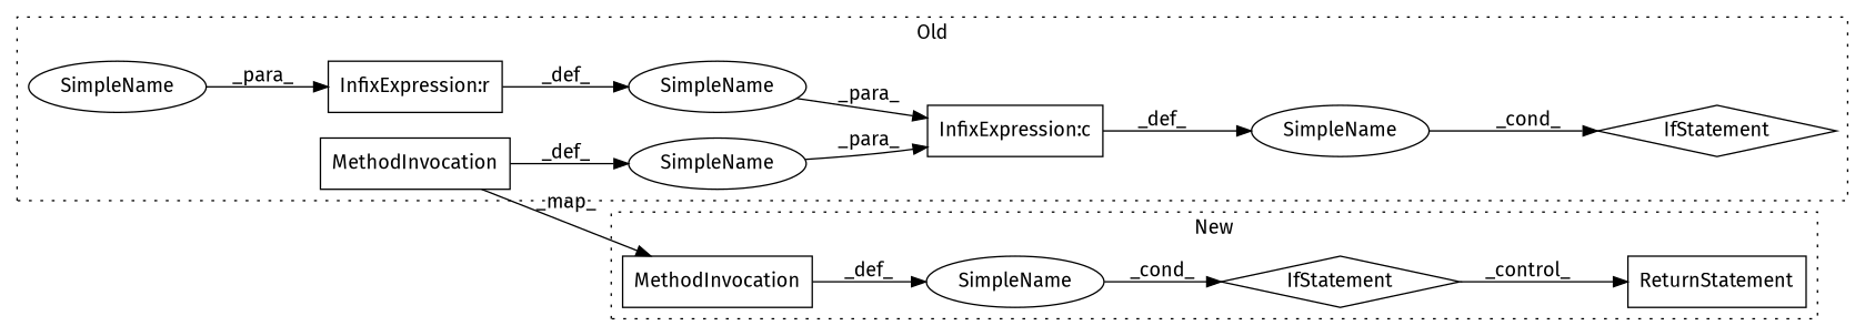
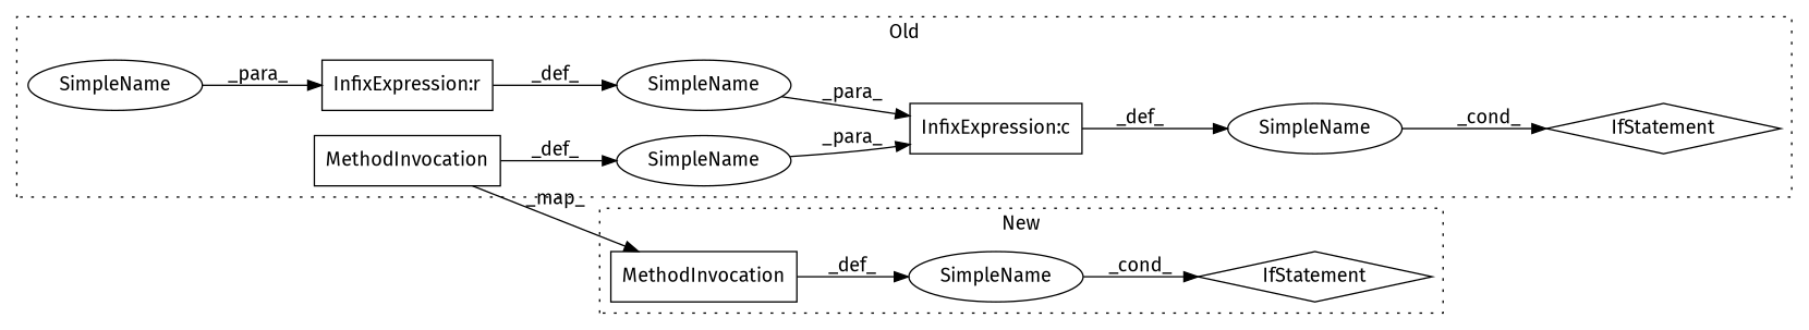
  digraph {
    rankdir=LR
    fontname="Fira Sans"
    node [a=42 shape=box fontname="Fira Sans"]
    edge [fontname="Fira Sans"]
    n1 [a=25 l="4,2" label=IfStatement s="4149,4215" shape=diamond]
    n2 [a=32 l="11,1" label=MethodInvocation s="4153,4181"]
    n3 [label=SimpleName shape=ellipse]
    n4 [l=4 label=SimpleName s=4210 shape=ellipse]
    n5 [label=SimpleName shape=ellipse]
    n6 [label=SimpleName shape=ellipse]
    n7 [a=27 l=4 label="InfixExpression:c" s=4182]
    n8 [a=27 l=4 label="InfixExpression:r" s=4206]
    n9 [a=25 l="4,2" label=IfStatement s="4149,4182" shape=diamond]
    n10 [a=32 l="11,1" label=MethodInvocation s="4153,4181"]
-   n11 [a=41 l=7 label=ReturnStatement s=4276]
    n12 [label=SimpleName shape=ellipse]
    subgraph cluster_1 {
      label=Old
      style=dotted
      n1
      n2
      n3
      n4
      n5
      n6
      n7
      n8
    }
    subgraph cluster_2 {
      label=New
      style=dotted
      n9
      n10
-     n11
      n12
    }
    n2 -> n6 [label=_def_]
    n2 -> n10 [label=_map_]
    n3 -> n1 [label=_cond_]
    n4 -> n8 [label=_para_]
    n5 -> n7 [label=_para_]
    n6 -> n7 [label=_para_]
    n7 -> n3 [label=_def_]
    n8 -> n5 [label=_def_]
-   n9 -> n11 [label=_control_]
    n10 -> n12 [label=_def_]
    n12 -> n9 [label=_cond_]
  }
